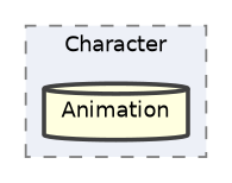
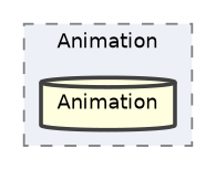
  digraph {
    compound=true
    n1 [color=grey25 fillcolor=lightyellow fontname=Helvetica fontsize=10 height=0.2 label=Animation shape=cylinder style="filled,bold" width=0.4]
    subgraph cluster_1 {
      bgcolor="#edf0f7"
      fontname=Helvetica
      fontsize=10
-     label=Character
+     label=Animation
      pencolor=grey50
      style="filled,dashed"
      n1
    }
  }
